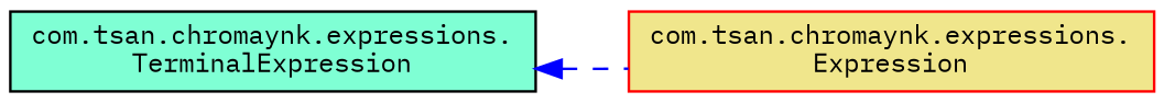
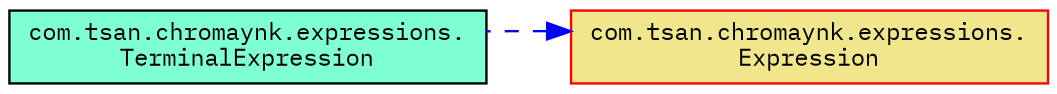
  digraph {
    rankdir=LR
    fontname="IBM Plex Mono"
    node [fontname="IBM Plex Mono" fontsize=10 shape=record style=filled]
    n1 [color=black fillcolor=aquamarine fontcolor=black height=0.2 label="com.tsan.chromaynk.expressions.\lTerminalExpression" width=0.4]
    n2 [color=red fillcolor=khaki height=0.2 label="com.tsan.chromaynk.expressions.\lExpression" width=0.4]
-   n1 -> n2 [color=blue dir=back fontname="IBM Plex Mono" fontsize=10 labelfontname=Helvetica labelfontsize=10 style=dashed]
+   n2 -> n1 [color=blue dir=back fontname="IBM Plex Mono" fontsize=10 labelfontname=Helvetica labelfontsize=10 style=dashed]
  }
